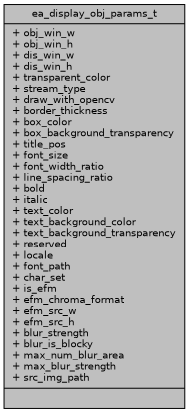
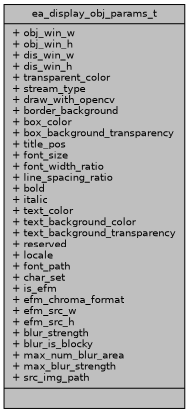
  digraph {
-   n1 [color=black fillcolor=grey75 fontcolor=black fontname=Helvetica fontsize=10 height=0.2 label="{ea_display_obj_params_t\n|+ obj_win_w\l+ obj_win_h\l+ dis_win_w\l+ dis_win_h\l+ transparent_color\l+ stream_type\l+ draw_with_opencv\l+ border_thickness\l+ box_color\l+ box_background_transparency\l+ title_pos\l+ font_size\l+ font_width_ratio\l+ line_spacing_ratio\l+ bold\l+ italic\l+ text_color\l+ text_background_color\l+ text_background_transparency\l+ reserved\l+ locale\l+ font_path\l+ char_set\l+ is_efm\l+ efm_chroma_format\l+ efm_src_w\l+ efm_src_h\l+ blur_strength\l+ blur_is_blocky\l+ max_num_blur_area\l+ max_blur_strength\l+ src_img_path\l|}" shape=record style=filled width=0.4]
+   n1 [color=black fillcolor=grey75 fontcolor=black fontname=Helvetica fontsize=10 height=0.2 label="{ea_display_obj_params_t\n|+ obj_win_w\l+ obj_win_h\l+ dis_win_w\l+ dis_win_h\l+ transparent_color\l+ stream_type\l+ draw_with_opencv\l+ border_background\l+ box_color\l+ box_background_transparency\l+ title_pos\l+ font_size\l+ font_width_ratio\l+ line_spacing_ratio\l+ bold\l+ italic\l+ text_color\l+ text_background_color\l+ text_background_transparency\l+ reserved\l+ locale\l+ font_path\l+ char_set\l+ is_efm\l+ efm_chroma_format\l+ efm_src_w\l+ efm_src_h\l+ blur_strength\l+ blur_is_blocky\l+ max_num_blur_area\l+ max_blur_strength\l+ src_img_path\l|}" shape=record style=filled width=0.4]
  }
